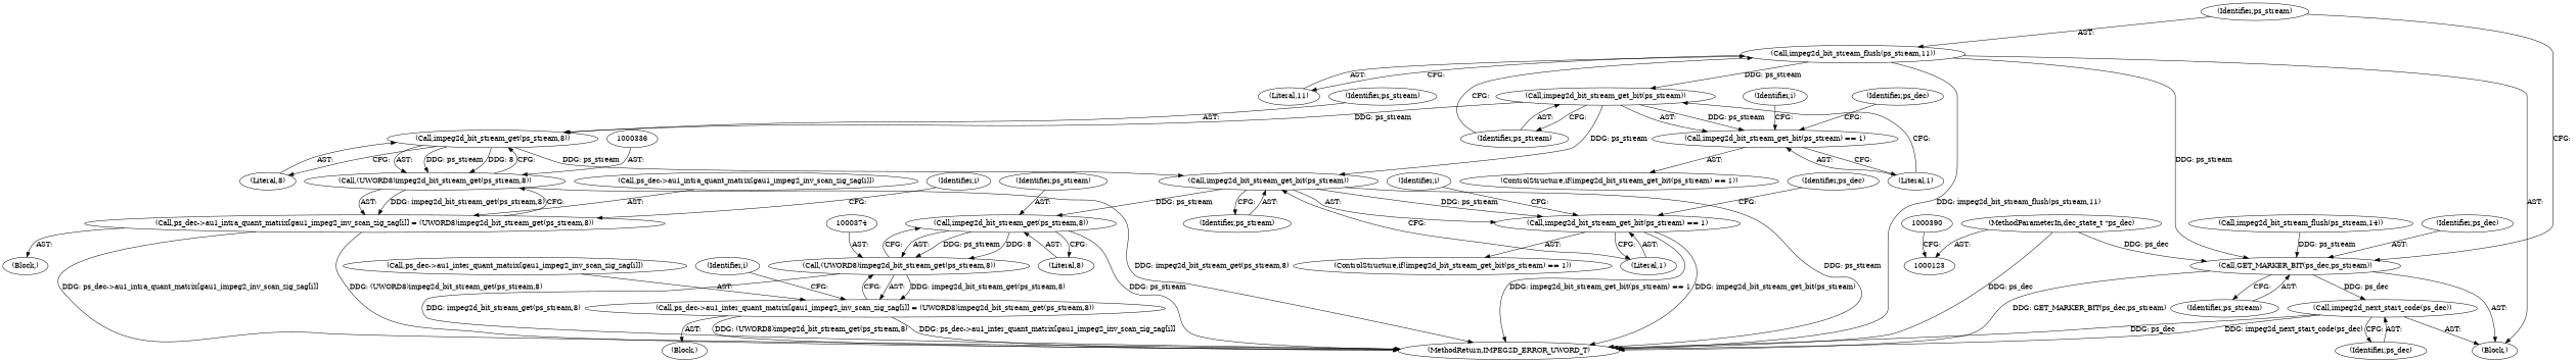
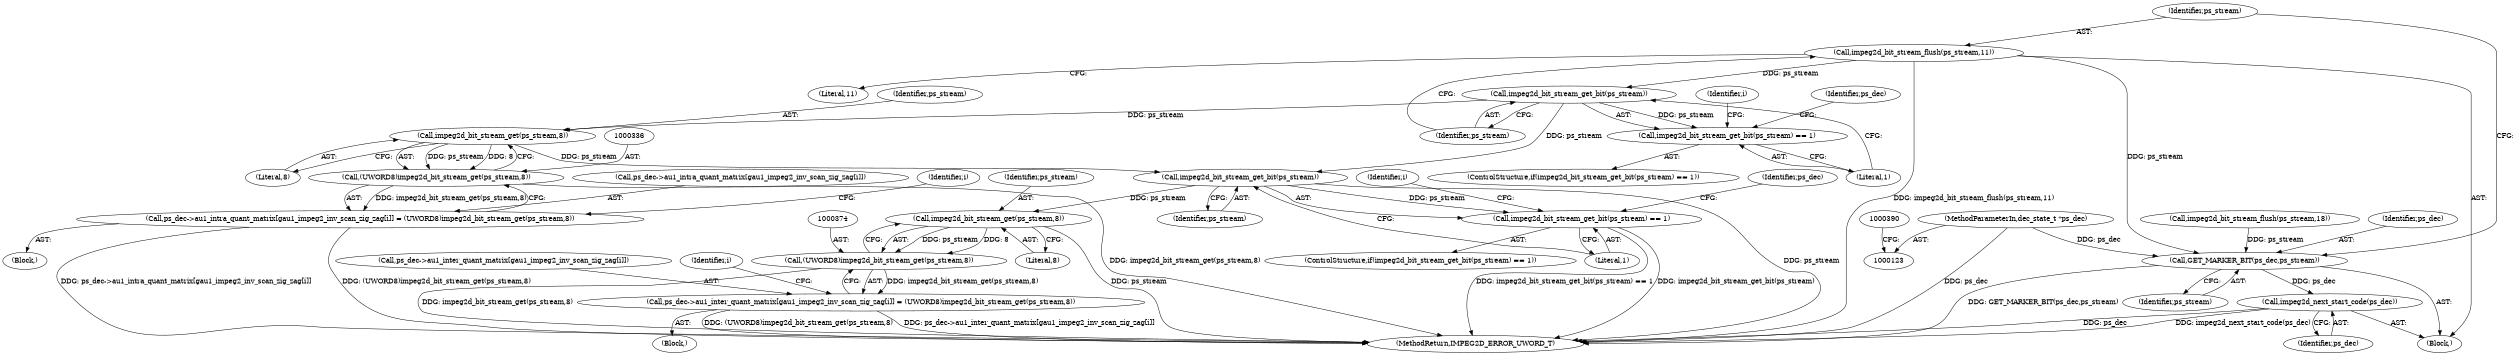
  digraph {
    n1 [label="(MethodParameterIn,dec_state_t *ps_dec)"]
    n2 [label="(Call,GET_MARKER_BIT(ps_dec,ps_stream))"]
    n3 [label="(MethodReturn,IMPEG2D_ERROR_UWORD_T)"]
    1000123
    n5 [label="(Call,impeg2d_next_start_code(ps_dec))"]
    n6 [label="(Block,)"]
    n7 [label="(Identifier,ps_stream)"]
    n8 [label="(Identifier,ps_dec)"]
    n9 [label="(Call,impeg2d_bit_stream_flush(ps_stream,11))"]
    n10 [label="(Call,impeg2d_bit_stream_get_bit(ps_stream))"]
    n11 [label="(Literal,11)"]
    n12 [label="(Call,impeg2d_bit_stream_get_bit(ps_stream) == 1)"]
    n13 [label="(Call,impeg2d_bit_stream_get(ps_stream,8))"]
    n14 [label="(Call,impeg2d_bit_stream_get_bit(ps_stream))"]
    n15 [label="(Identifier,ps_stream)"]
    n16 [label="(ControlStructure,if(impeg2d_bit_stream_get_bit(ps_stream) == 1))"]
    n17 [label="(Literal,1)"]
    n18 [label="(Call,(UWORD8)impeg2d_bit_stream_get(ps_stream,8))"]
    n19 [label="(Literal,8)"]
    n20 [label="(Call,impeg2d_bit_stream_get_bit(ps_stream) == 1)"]
    n21 [label="(Call,impeg2d_bit_stream_get(ps_stream,8))"]
    n22 [label="(Identifier,ps_stream)"]
    n23 [label="(Call,ps_dec->au1_intra_quant_matrix[gau1_impeg2_inv_scan_zig_zag[i]] = (UWORD8)impeg2d_bit_stream_get(ps_stream,8))"]
    n24 [label="(Block,)"]
    n25 [label="(Literal,1)"]
    n26 [label="(ControlStructure,if(impeg2d_bit_stream_get_bit(ps_stream) == 1))"]
    n27 [label="(Call,(UWORD8)impeg2d_bit_stream_get(ps_stream,8))"]
    n28 [label="(Literal,8)"]
    n29 [label="(Call,ps_dec->au1_inter_quant_matrix[gau1_impeg2_inv_scan_zig_zag[i]] = (UWORD8)impeg2d_bit_stream_get(ps_stream,8))"]
    n30 [label="(Block,)"]
    n31 [label="(Identifier,i)"]
    n32 [label="(Identifier,i)"]
    n33 [label="(Call,ps_dec->au1_inter_quant_matrix[gau1_impeg2_inv_scan_zig_zag[i]])"]
    n34 [label="(Identifier,ps_stream)"]
    n35 [label="(Identifier,ps_dec)"]
    n36 [label="(Identifier,i)"]
    n37 [label="(Identifier,ps_dec)"]
    n38 [label="(Identifier,ps_stream)"]
-   n39 [label="(Call,impeg2d_bit_stream_flush(ps_stream,14))"]
+   n39 [label="(Call,impeg2d_bit_stream_flush(ps_stream,18))"]
    n40 [label="(Call,ps_dec->au1_intra_quant_matrix[gau1_impeg2_inv_scan_zig_zag[i]])"]
    n41 [label="(Identifier,ps_stream)"]
    n42 [label="(Identifier,ps_dec)"]
    n43 [label="(Identifier,i)"]
    1000336
    1000374
    1000390
    n1 -> n2 [label="DDG: ps_dec"]
    n1 -> n3 [label="DDG: ps_dec"]
    n1 -> 1000123 [label="AST: "]
    n2 -> n3 [label="DDG: GET_MARKER_BIT(ps_dec,ps_stream)"]
    n2 -> n5 [label="DDG: ps_dec"]
    n2 -> n6 [label="AST: "]
    n2 -> n7 [label="CFG: "]
    n5 -> n3 [label="DDG: ps_dec"]
    n5 -> n3 [label="DDG: impeg2d_next_start_code(ps_dec)"]
    n5 -> n6 [label="AST: "]
    n5 -> n8 [label="CFG: "]
    n7 -> n2 [label="AST: "]
    n8 -> n5 [label="AST: "]
    n9 -> n2 [label="DDG: ps_stream"]
    n9 -> n3 [label="DDG: impeg2d_bit_stream_flush(ps_stream,11)"]
    n9 -> n6 [label="AST: "]
    n9 -> n10 [label="DDG: ps_stream"]
    n9 -> n11 [label="CFG: "]
    n10 -> n12 [label="AST: "]
    n10 -> n12 [label="DDG: ps_stream"]
    n10 -> n13 [label="DDG: ps_stream"]
    n10 -> n14 [label="DDG: ps_stream"]
    n10 -> n15 [label="CFG: "]
-   n11 -> n9 [label="AST: "]
    n12 -> n16 [label="AST: "]
    n12 -> n17 [label="CFG: "]
    n13 -> n14 [label="DDG: ps_stream"]
    n13 -> n18 [label="AST: "]
    n13 -> n18 [label="DDG: ps_stream"]
    n13 -> n18 [label="DDG: 8"]
    n13 -> n19 [label="CFG: "]
    n14 -> n3 [label="DDG: ps_stream"]
    n14 -> n20 [label="AST: "]
    n14 -> n20 [label="DDG: ps_stream"]
    n14 -> n21 [label="DDG: ps_stream"]
    n14 -> n22 [label="CFG: "]
    n15 -> n9 [label="CFG: "]
    n15 -> n10 [label="AST: "]
    n17 -> n10 [label="CFG: "]
    n17 -> n12 [label="AST: "]
    n18 -> n3 [label="DDG: impeg2d_bit_stream_get(ps_stream,8)"]
    n18 -> n13 [label="CFG: "]
    n18 -> n23 [label="AST: "]
    n18 -> n23 [label="DDG: impeg2d_bit_stream_get(ps_stream,8)"]
    n19 -> n13 [label="AST: "]
    n20 -> n3 [label="DDG: impeg2d_bit_stream_get_bit(ps_stream) == 1"]
    n20 -> n3 [label="DDG: impeg2d_bit_stream_get_bit(ps_stream)"]
    n20 -> n25 [label="CFG: "]
    n20 -> n26 [label="AST: "]
    n21 -> n3 [label="DDG: ps_stream"]
    n21 -> n27 [label="AST: "]
    n21 -> n27 [label="DDG: ps_stream"]
    n21 -> n27 [label="DDG: 8"]
    n21 -> n28 [label="CFG: "]
    n22 -> n14 [label="AST: "]
    n23 -> n3 [label="DDG: ps_dec->au1_intra_quant_matrix[gau1_impeg2_inv_scan_zig_zag[i]]"]
    n23 -> n3 [label="DDG: (UWORD8)impeg2d_bit_stream_get(ps_stream,8)"]
    n23 -> n18 [label="CFG: "]
    n23 -> n24 [label="AST: "]
    n25 -> n14 [label="CFG: "]
    n25 -> n20 [label="AST: "]
    n27 -> n3 [label="DDG: impeg2d_bit_stream_get(ps_stream,8)"]
    n27 -> n21 [label="CFG: "]
    n27 -> n29 [label="AST: "]
    n27 -> n29 [label="DDG: impeg2d_bit_stream_get(ps_stream,8)"]
    n28 -> n21 [label="AST: "]
    n29 -> n3 [label="DDG: (UWORD8)impeg2d_bit_stream_get(ps_stream,8)"]
    n29 -> n3 [label="DDG: ps_dec->au1_inter_quant_matrix[gau1_impeg2_inv_scan_zig_zag[i]]"]
    n29 -> n27 [label="CFG: "]
    n29 -> n30 [label="AST: "]
    n31 -> n20 [label="CFG: "]
    n32 -> n29 [label="CFG: "]
    n33 -> n29 [label="AST: "]
    n34 -> n21 [label="AST: "]
    n35 -> n2 [label="AST: "]
    n36 -> n23 [label="CFG: "]
    n37 -> n20 [label="CFG: "]
    n38 -> n13 [label="AST: "]
    n39 -> n2 [label="DDG: ps_stream"]
    n40 -> n23 [label="AST: "]
    n41 -> n2 [label="CFG: "]
    n41 -> n9 [label="AST: "]
    n42 -> n12 [label="CFG: "]
    n43 -> n12 [label="CFG: "]
    1000336 -> n18 [label="AST: "]
    1000374 -> n27 [label="AST: "]
    1000390 -> 1000123 [label="CFG: "]
  }
